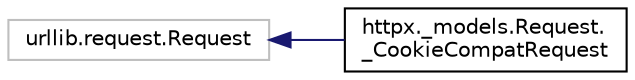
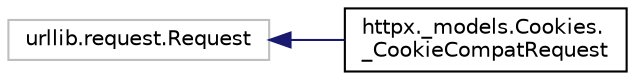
  digraph {
    rankdir=LR
    node [fillcolor=white fontname=Helvetica fontsize=10 shape=box style=filled]
    n1 [color=grey75 height=0.2 label="urllib.request.Request" width=0.4]
-   n2 [color=black height=0.2 label="httpx._models.Request.\l_CookieCompatRequest" width=0.4]
+   n2 [color=black height=0.2 label="httpx._models.Cookies.\l_CookieCompatRequest" width=0.4]
    n1 -> n2 [color=midnightblue dir=back fontname=Helvetica fontsize=10 labelfontname=Helvetica labelfontsize=10 style=solid]
  }
